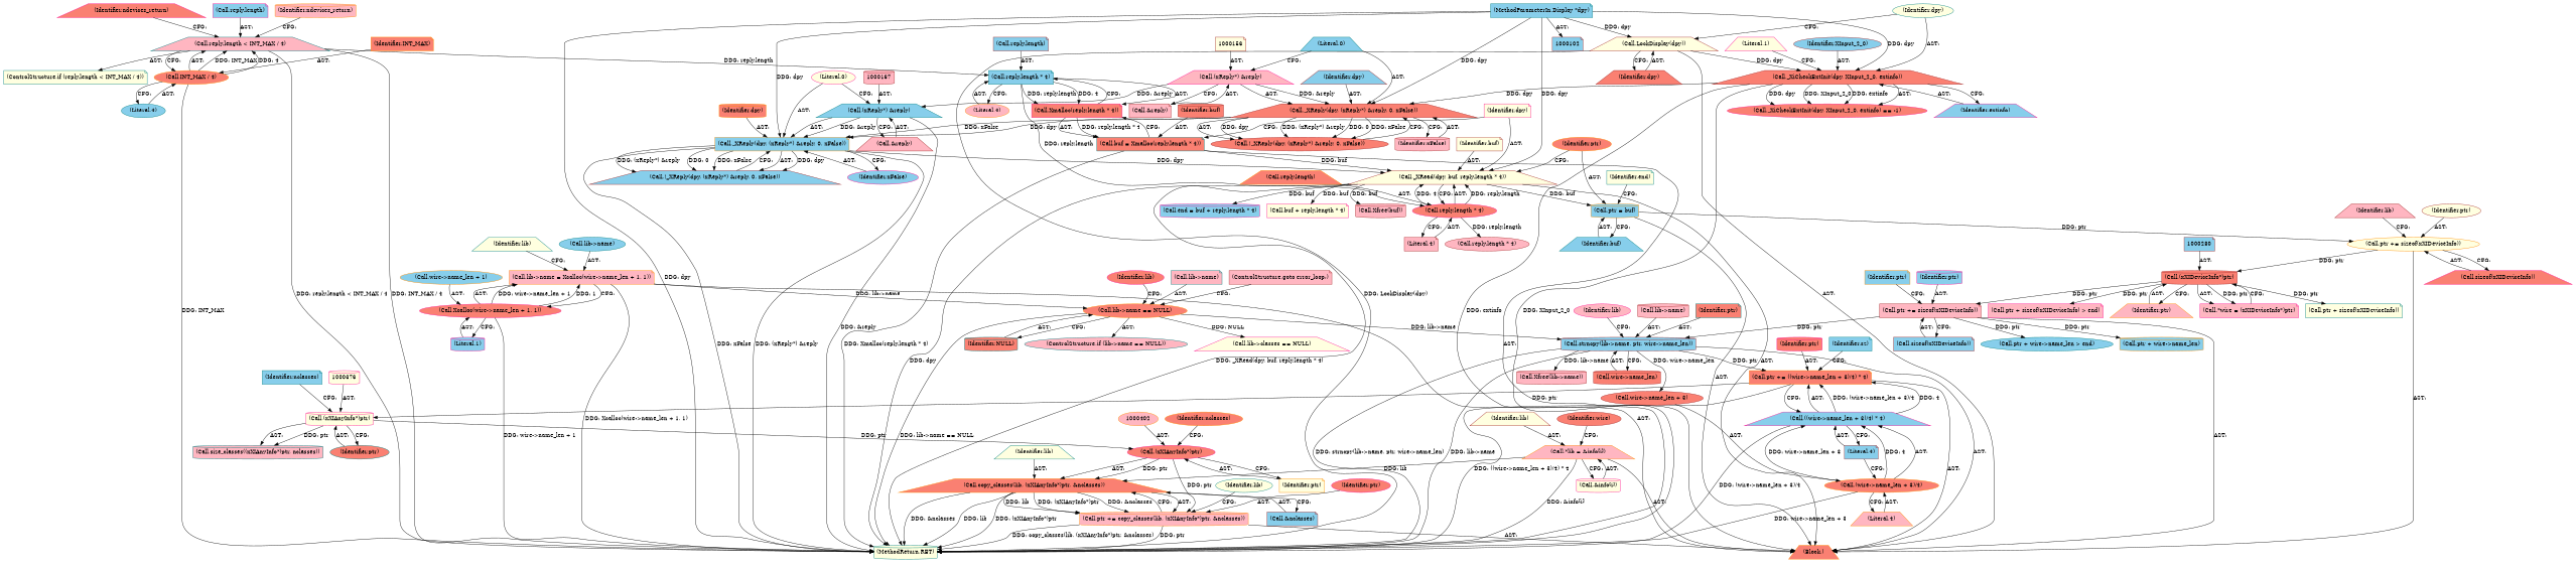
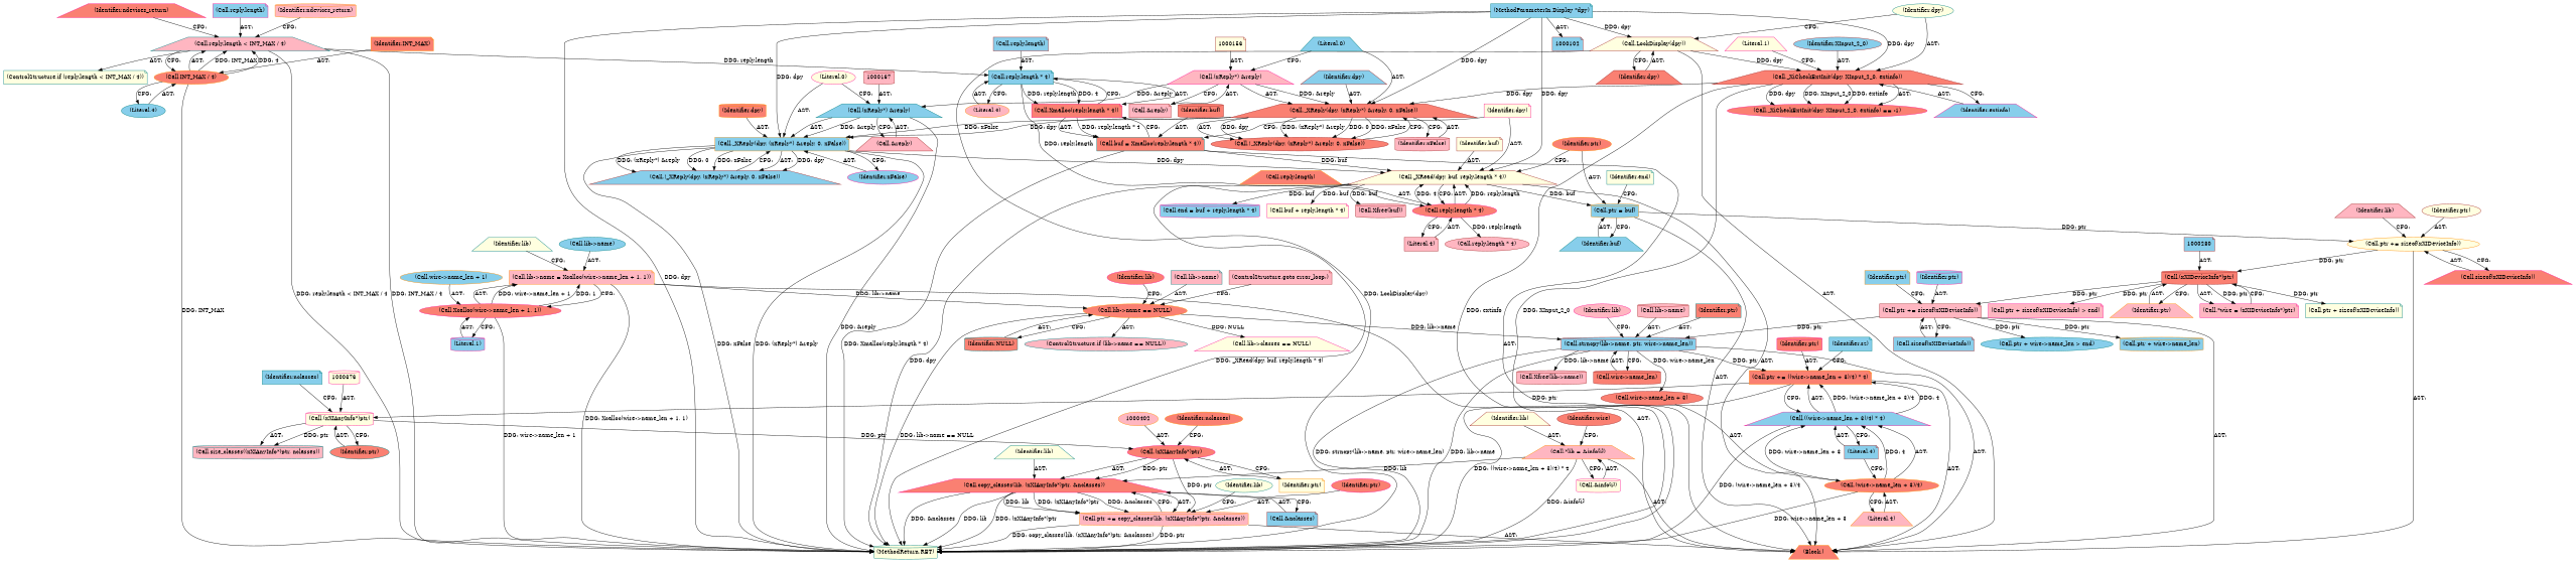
  digraph {
    node [color=brown fillcolor=salmon shape=note style=filled]
-   n1 [color=darkorange label="(Call,copy_classes(lib, (xXIAnyInfo*)ptr, &nclasses))" shape=trapezium]
+   n1 [color=deeppink label="(Call,copy_classes(lib, (xXIAnyInfo*)ptr, &nclasses))" shape=trapezium]
    n2 [color=darkorange fillcolor=lightpink label="(Call,ptr += copy_classes(lib, (xXIAnyInfo*)ptr, &nclasses))" shape=cylinder]
    n3 [fillcolor=skyblue label="(Call,&nclasses)"]
    n4 [color=teal fillcolor=lightyellow label="(MethodReturn,RET)" shape=cylinder]
    n5 [color=darkorange label="(Block,)" shape=trapezium]
    n6 [color=darkorange fillcolor=lightpink label="(Call,*lib = &info[i])" shape=trapezium]
    n7 [color=deeppink fillcolor=lightyellow label="(Call,&info[i])" shape=cylinder]
    n8 [color=deeppink label="(Call,(xXIAnyInfo*)ptr)" shape=ellipse]
    n9 [color=darkorange fillcolor=lightyellow label="(Identifier,ptr)"]
    n10 [color=deeppink fillcolor=lightyellow label="(Call,(xXIAnyInfo*)ptr)" shape=cylinder]
    n11 [color=teal label="(Identifier,ptr)" shape=ellipse]
    n12 [color=teal fillcolor=lightpink label="(Call,size_classes((xXIAnyInfo*)ptr, nclasses))" shape=cylinder]
    n13 [color=darkorange label="(Call,ptr += ((wire->name_len + 3)/4) * 4)"]
    n14 [color=deeppink fillcolor=skyblue label="(Call,((wire->name_len + 3)/4) * 4)" shape=trapezium]
    n15 [fillcolor=skyblue label="(Literal,4)"]
    n16 [color=darkorange label="(Call,(wire->name_len + 3)/4)" shape=ellipse]
    n17 [color=darkorange fillcolor=lightpink label="(Literal,4)" shape=trapezium]
    n18 [fillcolor=skyblue label="(Call,strncpy(lib->name, ptr, wire->name_len))" shape=cylinder]
    n19 [fillcolor=lightpink label="(Call,Xfree(lib->name))" shape=cylinder]
    n20 [label="(Call,wire->name_len)" shape=cylinder]
    n21 [label="(Call,wire->name_len + 3)" shape=ellipse]
    n22 [color=darkorange label="(Call,lib->name == NULL)" shape=ellipse]
    n23 [color=deeppink fillcolor=lightyellow label="(Call,lib->classes == NULL)" shape=trapezium]
    n24 [color=teal label="(Identifier,NULL)" shape=cylinder]
    n25 [color=teal fillcolor=lightpink label="(ControlStructure,if (lib->name == NULL))" shape=ellipse]
    n26 [color=darkorange fillcolor=lightpink label="(Call,lib->name = Xcalloc(wire->name_len + 1, 1))"]
    n27 [color=deeppink label="(Call,Xcalloc(wire->name_len + 1, 1))" shape=ellipse]
    n28 [color=deeppink fillcolor=skyblue label="(Literal,1)" shape=cylinder]
    n29 [fillcolor=lightpink label="(Call,ptr += sizeof(xXIDeviceInfo))"]
    n30 [fillcolor=skyblue label="(Call,sizeof(xXIDeviceInfo))"]
    n31 [color=teal fillcolor=skyblue label="(Call,ptr + wire->name_len > end)" shape=ellipse]
    n32 [color=darkorange fillcolor=skyblue label="(Call,ptr + wire->name_len)" shape=cylinder]
    n33 [label="(Call,(xXIDeviceInfo*)ptr)" shape=cylinder]
    n34 [color=deeppink fillcolor=lightpink label="(Call,ptr + sizeof(xXIDeviceInfo) > end)"]
    n35 [color=deeppink fillcolor=lightpink label="(Call,*wire = (xXIDeviceInfo*)ptr)"]
    n36 [color=teal fillcolor=lightyellow label="(Call,ptr + sizeof(xXIDeviceInfo))"]
    n37 [color=darkorange fillcolor=lightpink label="(Identifier,ptr)" shape=trapezium]
    n38 [color=darkorange fillcolor=lightyellow label="(Call,ptr += sizeof(xXIDeviceInfo))" shape=ellipse]
    n39 [color=deeppink label="(Call,sizeof(xXIDeviceInfo))" shape=trapezium]
    n40 [color=darkorange fillcolor=skyblue label="(Call,ptr = buf)" shape=cylinder]
    n41 [color=teal fillcolor=skyblue label="(Identifier,buf)" shape=trapezium]
    n42 [fillcolor=lightyellow label="(Call,_XRead(dpy, buf, reply.length * 4))" shape=trapezium]
    n43 [color=deeppink label="(Call,reply.length * 4)" shape=ellipse]
    n44 [color=deeppink fillcolor=lightyellow label="(Call,buf + reply.length * 4)"]
    n45 [fillcolor=lightpink label="(Call,Xfree(buf))" shape=cylinder]
    n46 [color=deeppink fillcolor=skyblue label="(Call,end = buf + reply.length * 4)" shape=cylinder]
    n47 [fillcolor=lightpink label="(Literal,4)"]
    n48 [fillcolor=lightpink label="(Call,reply.length * 4)" shape=ellipse]
    n49 [color=darkorange fillcolor=skyblue label="(Call,_XReply(dpy, (xReply*) &reply, 0, xFalse))"]
    n50 [fillcolor=skyblue label="(Call,!_XReply(dpy, (xReply*) &reply, 0, xFalse))" shape=trapezium]
    n51 [color=deeppink fillcolor=skyblue label="(Identifier,xFalse)" shape=ellipse]
    n52 [label="(Call,_XReply(dpy, (xReply*) &reply, 0, xFalse))" shape=trapezium]
    n53 [label="(Call,!_XReply(dpy, (xReply*) &reply, 0, xFalse))" shape=ellipse]
    n54 [fillcolor=lightpink label="(Identifier,xFalse)" shape=cylinder]
    n55 [label="(Call,_XiCheckExtInit(dpy, XInput_2_0, extinfo))" shape=trapezium]
    n56 [color=deeppink label="(Call,_XiCheckExtInit(dpy, XInput_2_0, extinfo) == -1)" shape=ellipse]
    n57 [color=deeppink fillcolor=skyblue label="(Identifier,extinfo)" shape=trapezium]
    n58 [fillcolor=lightyellow label="(Call,LockDisplay(dpy))" shape=trapezium]
    n59 [label="(Identifier,dpy)" shape=trapezium]
    n60 [color=teal fillcolor=skyblue label="(MethodParameterIn,Display *dpy)"]
    1000102 [fillcolor=skyblue]
    n62 [color=deeppink fillcolor=lightpink label="(Call,(xReply*) &reply)" shape=trapezium]
    n63 [color=teal fillcolor=skyblue label="(Call,(xReply*) &reply)" shape=trapezium]
    n64 [fillcolor=lightpink label="(Call,&reply)"]
    n65 [fillcolor=lightpink label="(Call,&reply)" shape=trapezium]
    n66 [color=teal label="(Call,buf = Xmalloc(reply.length * 4))"]
    n67 [color=deeppink label="(Call,Xmalloc(reply.length * 4))"]
    n68 [color=teal fillcolor=skyblue label="(Call,reply.length * 4)"]
    n69 [color=darkorange fillcolor=lightpink label="(Literal,4)" shape=ellipse]
    n70 [color=teal fillcolor=lightpink label="(Call,reply.length < INT_MAX / 4)" shape=trapezium]
    n71 [color=darkorange label="(Call,INT_MAX / 4)" shape=ellipse]
    n72 [color=teal fillcolor=lightyellow label="(ControlStructure,if (reply.length < INT_MAX / 4))"]
    n73 [color=teal fillcolor=skyblue label="(Literal,4)" shape=ellipse]
    n74 [color=darkorange label="(Call,reply.length)" shape=trapezium]
    n75 [color=teal fillcolor=lightyellow label="(Identifier,lib)" shape=trapezium]
    n76 [fillcolor=skyblue label="(Identifier,XInput_2_0)" shape=ellipse]
    n77 [color=deeppink label="(Identifier,ndevices_return)" shape=trapezium]
    n78 [color=deeppink fillcolor=lightyellow label="(Literal,1)" shape=trapezium]
    n79 [label="(Identifier,buf)" shape=cylinder]
    n80 [color=darkorange label="(Identifier,nclasses)" shape=ellipse]
    n81 [fillcolor=lightpink label="(Identifier,lib)" shape=trapezium]
    n82 [color=deeppink fillcolor=skyblue label="(Call,reply.length)"]
    n83 [color=deeppink label="(Identifier,ptr)" shape=cylinder]
    n84 [color=deeppink fillcolor=lightpink label="(Identifier,lib)" shape=ellipse]
    n85 [color=darkorange label="(Identifier,INT_MAX)"]
    n86 [fillcolor=lightyellow label="(Identifier,buf)"]
    n87 [color=teal fillcolor=lightpink label="(Call,lib->name)"]
    n88 [color=darkorange label="(Identifier,dpy)" shape=cylinder]
    n89 [color=teal fillcolor=lightyellow label="(Identifier,dpy)" shape=ellipse]
    n90 [color=teal fillcolor=skyblue label="(Literal,0)" shape=trapezium]
    n91 [color=teal fillcolor=skyblue label="(Call,lib->name)" shape=ellipse]
    n92 [color=darkorange label="(Identifier,ptr)" shape=ellipse]
    n93 [fillcolor=lightpink label="(Call,lib->name)" shape=cylinder]
    n94 [color=teal fillcolor=lightyellow label="(Identifier,end)"]
    n95 [fillcolor=skyblue label="(Identifier,dpy)" shape=trapezium]
    n96 [fillcolor=skyblue label="(Call,reply.length)"]
    n97 [color=darkorange fillcolor=lightpink label="(Identifier,ndevices_return)" shape=cylinder]
    n98 [fillcolor=lightpink label="(ControlStructure,goto error_loop;)"]
    n99 [color=deeppink fillcolor=skyblue label="(Identifier,ptr)" shape=cylinder]
    n100 [color=deeppink fillcolor=lightyellow label="(Literal,0)" shape=ellipse]
    n101 [color=deeppink label="(Identifier,lib)" shape=ellipse]
    n102 [fillcolor=lightyellow label="(Identifier,lib)" shape=trapezium]
    n103 [color=darkorange fillcolor=skyblue label="(Identifier,ptr)"]
    n104 [fillcolor=lightyellow label="(Identifier,ptr)" shape=ellipse]
    n105 [color=teal fillcolor=skyblue label="(Identifier,nclasses)"]
    n106 [color=teal label="(Identifier,ptr)"]
    n107 [color=teal fillcolor=lightyellow label="(Identifier,lib)" shape=ellipse]
    n108 [color=deeppink fillcolor=lightyellow label="(Identifier,dpy)"]
    n109 [color=teal fillcolor=skyblue label="(Identifier,sz)"]
    n110 [color=darkorange fillcolor=skyblue label="(Call,wire->name_len + 1)" shape=ellipse]
    n111 [color=teal fillcolor=lightyellow label="(Identifier,lib)" shape=trapezium]
    n112 [color=deeppink label="(Identifier,ptr)" shape=ellipse]
    n113 [label="(Identifier,wire)" shape=ellipse]
    1000402 [color=darkorange fillcolor=lightpink shape=ellipse]
    1000376 [color=deeppink fillcolor=lightyellow shape=cylinder]
    1000280 [fillcolor=skyblue]
    1000156 [fillcolor=lightyellow]
    1000167 [fillcolor=lightpink shape=cylinder]
    n1 -> n2 [label="AST: "]
    n1 -> n2 [label="DDG: lib"]
    n1 -> n2 [label="DDG: (xXIAnyInfo*)ptr"]
    n1 -> n2 [label="DDG: &nclasses"]
    n1 -> n3 [label="CFG: "]
    n1 -> n4 [label="DDG: (xXIAnyInfo*)ptr"]
    n1 -> n4 [label="DDG: &nclasses"]
    n1 -> n4 [label="DDG: lib"]
    n2 -> n1 [label="CFG: "]
    n2 -> n4 [label="DDG: ptr"]
    n2 -> n4 [label="DDG: copy_classes(lib, (xXIAnyInfo*)ptr, &nclasses)"]
    n2 -> n5 [label="AST: "]
    n3 -> n1 [label="AST: "]
    n6 -> n1 [label="DDG: lib"]
    n6 -> n4 [label="DDG: &info[i]"]
    n6 -> n5 [label="AST: "]
    n6 -> n7 [label="CFG: "]
    n7 -> n6 [label="AST: "]
    n8 -> n1 [label="AST: "]
    n8 -> n1 [label="DDG: ptr"]
    n8 -> n2 [label="DDG: ptr"]
    n8 -> n9 [label="CFG: "]
    n9 -> n8 [label="AST: "]
    n10 -> n8 [label="DDG: ptr"]
    n10 -> n11 [label="CFG: "]
    n10 -> n12 [label="AST: "]
    n10 -> n12 [label="DDG: ptr"]
    n11 -> n10 [label="AST: "]
    n13 -> n4 [label="DDG: ((wire->name_len + 3)/4) * 4"]
    n13 -> n5 [label="AST: "]
    n13 -> n10 [label="DDG: ptr"]
    n13 -> n14 [label="CFG: "]
    n14 -> n4 [label="DDG: (wire->name_len + 3)/4"]
    n14 -> n13 [label="AST: "]
    n14 -> n13 [label="DDG: (wire->name_len + 3)/4"]
    n14 -> n13 [label="DDG: 4"]
    n14 -> n15 [label="CFG: "]
    n15 -> n14 [label="AST: "]
    n15 -> n16 [label="CFG: "]
    n16 -> n4 [label="DDG: wire->name_len + 3"]
    n16 -> n14 [label="AST: "]
    n16 -> n14 [label="DDG: wire->name_len + 3"]
    n16 -> n14 [label="DDG: 4"]
    n16 -> n17 [label="CFG: "]
    n17 -> n16 [label="AST: "]
    n18 -> n4 [label="DDG: strncpy(lib->name, ptr, wire->name_len)"]
    n18 -> n4 [label="DDG: lib->name"]
    n18 -> n5 [label="AST: "]
    n18 -> n13 [label="DDG: ptr"]
    n18 -> n19 [label="DDG: lib->name"]
    n18 -> n20 [label="CFG: "]
    n18 -> n21 [label="DDG: wire->name_len"]
    n20 -> n18 [label="AST: "]
    n21 -> n16 [label="AST: "]
    n22 -> n4 [label="DDG: lib->name == NULL"]
    n22 -> n18 [label="DDG: lib->name"]
    n22 -> n23 [label="DDG: NULL"]
    n22 -> n24 [label="CFG: "]
    n22 -> n25 [label="AST: "]
    n24 -> n22 [label="AST: "]
    n26 -> n4 [label="DDG: Xcalloc(wire->name_len + 1, 1)"]
    n26 -> n5 [label="AST: "]
    n26 -> n22 [label="DDG: lib->name"]
    n26 -> n27 [label="CFG: "]
    n27 -> n4 [label="DDG: wire->name_len + 1"]
    n27 -> n26 [label="AST: "]
    n27 -> n26 [label="DDG: wire->name_len + 1"]
    n27 -> n26 [label="DDG: 1"]
    n27 -> n28 [label="CFG: "]
    n28 -> n27 [label="AST: "]
    n29 -> n5 [label="AST: "]
    n29 -> n18 [label="DDG: ptr"]
    n29 -> n30 [label="CFG: "]
    n29 -> n31 [label="DDG: ptr"]
    n29 -> n32 [label="DDG: ptr"]
    n30 -> n29 [label="AST: "]
    n33 -> n29 [label="DDG: ptr"]
    n33 -> n34 [label="DDG: ptr"]
    n33 -> n35 [label="AST: "]
    n33 -> n35 [label="DDG: ptr"]
    n33 -> n36 [label="DDG: ptr"]
    n33 -> n37 [label="CFG: "]
    n35 -> n33 [label="CFG: "]
    n37 -> n33 [label="AST: "]
    n38 -> n5 [label="AST: "]
    n38 -> n33 [label="DDG: ptr"]
    n38 -> n39 [label="CFG: "]
    n39 -> n38 [label="AST: "]
    n40 -> n5 [label="AST: "]
    n40 -> n38 [label="DDG: ptr"]
    n40 -> n41 [label="CFG: "]
    n41 -> n40 [label="AST: "]
    n42 -> n4 [label="DDG: dpy"]
    n42 -> n4 [label="DDG: _XRead(dpy, buf, reply.length * 4)"]
    n42 -> n5 [label="AST: "]
    n42 -> n40 [label="DDG: buf"]
    n42 -> n43 [label="CFG: "]
    n42 -> n44 [label="DDG: buf"]
    n42 -> n45 [label="DDG: buf"]
    n42 -> n46 [label="DDG: buf"]
    n43 -> n42 [label="AST: "]
    n43 -> n42 [label="DDG: reply.length"]
    n43 -> n42 [label="DDG: 4"]
    n43 -> n47 [label="CFG: "]
    n43 -> n48 [label="DDG: reply.length"]
    n47 -> n43 [label="AST: "]
    n49 -> n4 [label="DDG: (xReply*) &reply"]
    n49 -> n4 [label="DDG: xFalse"]
    n49 -> n42 [label="DDG: dpy"]
    n49 -> n50 [label="AST: "]
    n49 -> n50 [label="DDG: dpy"]
    n49 -> n50 [label="DDG: (xReply*) &reply"]
    n49 -> n50 [label="DDG: 0"]
    n49 -> n50 [label="DDG: xFalse"]
    n49 -> n51 [label="CFG: "]
    n50 -> n49 [label="CFG: "]
    n51 -> n49 [label="AST: "]
    n52 -> n49 [label="DDG: dpy"]
    n52 -> n49 [label="DDG: xFalse"]
    n52 -> n53 [label="AST: "]
    n52 -> n53 [label="DDG: dpy"]
    n52 -> n53 [label="DDG: (xReply*) &reply"]
    n52 -> n53 [label="DDG: 0"]
    n52 -> n53 [label="DDG: xFalse"]
    n52 -> n54 [label="CFG: "]
    n53 -> n52 [label="CFG: "]
    n54 -> n52 [label="AST: "]
    n55 -> n4 [label="DDG: extinfo"]
    n55 -> n4 [label="DDG: XInput_2_0"]
    n55 -> n52 [label="DDG: dpy"]
    n55 -> n56 [label="AST: "]
    n55 -> n56 [label="DDG: dpy"]
    n55 -> n56 [label="DDG: XInput_2_0"]
    n55 -> n56 [label="DDG: extinfo"]
    n55 -> n57 [label="CFG: "]
    n57 -> n55 [label="AST: "]
    n58 -> n4 [label="DDG: LockDisplay(dpy)"]
    n58 -> n5 [label="AST: "]
    n58 -> n55 [label="DDG: dpy"]
    n58 -> n59 [label="CFG: "]
    n59 -> n58 [label="AST: "]
    n60 -> n4 [label="DDG: dpy"]
    n60 -> n42 [label="DDG: dpy"]
    n60 -> n49 [label="DDG: dpy"]
    n60 -> n52 [label="DDG: dpy"]
    n60 -> n55 [label="DDG: dpy"]
    n60 -> n58 [label="DDG: dpy"]
    n60 -> 1000102 [label="AST: "]
    n62 -> n52 [label="AST: "]
    n62 -> n52 [label="DDG: &reply"]
    n62 -> n63 [label="DDG: &reply"]
    n62 -> n64 [label="CFG: "]
    n63 -> n4 [label="DDG: &reply"]
    n63 -> n49 [label="AST: "]
    n63 -> n49 [label="DDG: &reply"]
    n63 -> n65 [label="CFG: "]
    n64 -> n62 [label="AST: "]
    n65 -> n63 [label="AST: "]
    n66 -> n4 [label="DDG: Xmalloc(reply.length * 4)"]
    n66 -> n5 [label="AST: "]
    n66 -> n42 [label="DDG: buf"]
    n66 -> n67 [label="CFG: "]
    n67 -> n66 [label="AST: "]
    n67 -> n66 [label="DDG: reply.length * 4"]
    n67 -> n68 [label="CFG: "]
    n68 -> n43 [label="DDG: reply.length"]
    n68 -> n67 [label="AST: "]
    n68 -> n67 [label="DDG: reply.length"]
    n68 -> n67 [label="DDG: 4"]
    n68 -> n69 [label="CFG: "]
    n69 -> n68 [label="AST: "]
    n70 -> n4 [label="DDG: INT_MAX / 4"]
    n70 -> n4 [label="DDG: reply.length < INT_MAX / 4"]
    n70 -> n68 [label="DDG: reply.length"]
    n70 -> n71 [label="CFG: "]
    n70 -> n72 [label="AST: "]
    n71 -> n4 [label="DDG: INT_MAX"]
    n71 -> n70 [label="AST: "]
    n71 -> n70 [label="DDG: INT_MAX"]
    n71 -> n70 [label="DDG: 4"]
    n71 -> n73 [label="CFG: "]
    n73 -> n71 [label="AST: "]
    n74 -> n43 [label="AST: "]
    n75 -> n1 [label="AST: "]
    n76 -> n55 [label="AST: "]
    n77 -> n70 [label="CFG: "]
    n78 -> n55 [label="CFG: "]
    n79 -> n66 [label="AST: "]
    n80 -> n8 [label="CFG: "]
    n81 -> n38 [label="CFG: "]
    n82 -> n70 [label="AST: "]
    n83 -> n13 [label="AST: "]
    n84 -> n18 [label="CFG: "]
    n85 -> n71 [label="AST: "]
    n86 -> n42 [label="AST: "]
    n87 -> n22 [label="AST: "]
    n88 -> n49 [label="AST: "]
    n89 -> n55 [label="AST: "]
    n89 -> n58 [label="CFG: "]
    n90 -> n52 [label="AST: "]
    n90 -> n62 [label="CFG: "]
    n91 -> n26 [label="AST: "]
    n92 -> n40 [label="AST: "]
    n92 -> n42 [label="CFG: "]
    n93 -> n18 [label="AST: "]
    n94 -> n40 [label="CFG: "]
    n95 -> n52 [label="AST: "]
    n96 -> n68 [label="AST: "]
    n97 -> n70 [label="CFG: "]
    n98 -> n22 [label="CFG: "]
    n99 -> n29 [label="AST: "]
    n100 -> n49 [label="AST: "]
    n100 -> n63 [label="CFG: "]
    n101 -> n22 [label="CFG: "]
    n102 -> n6 [label="AST: "]
    n103 -> n29 [label="CFG: "]
    n104 -> n38 [label="AST: "]
    n105 -> n10 [label="CFG: "]
    n106 -> n18 [label="AST: "]
    n107 -> n2 [label="CFG: "]
    n108 -> n42 [label="AST: "]
    n108 -> n66 [label="CFG: "]
    n109 -> n13 [label="CFG: "]
    n110 -> n27 [label="AST: "]
    n111 -> n26 [label="CFG: "]
    n112 -> n2 [label="AST: "]
    n113 -> n6 [label="CFG: "]
    1000402 -> n8 [label="AST: "]
    1000376 -> n10 [label="AST: "]
    1000280 -> n33 [label="AST: "]
    1000156 -> n62 [label="AST: "]
    1000167 -> n63 [label="AST: "]
  }
